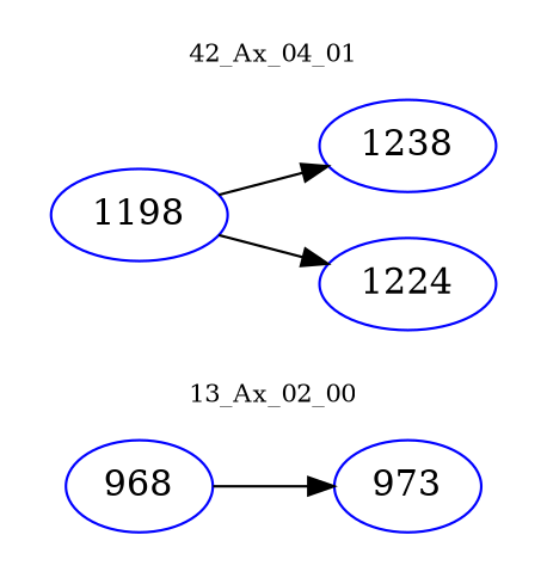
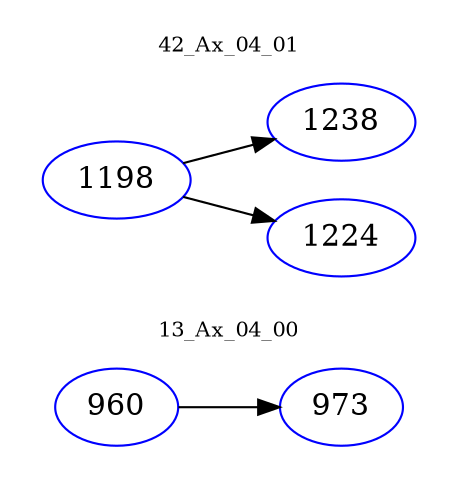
  digraph {
    rankdir=LR
    node [color=blue]
    edge [color=black]
-   n1 [label=968]
+   n1 [label=960]
    n2 [label=973]
    n3 [label=1198]
    n4 [label=1224]
    n5 [label=1238]
    subgraph cluster_1 {
      color=white
      fontsize=10
-     label="13_Ax_02_00"
+     label="13_Ax_04_00"
      n1
      n2
    }
    subgraph cluster_2 {
      color=white
      fontsize=10
      label="42_Ax_04_01"
      n3
      n4
      n5
    }
    n1 -> n2
    n3 -> n4
    n3 -> n5
  }
